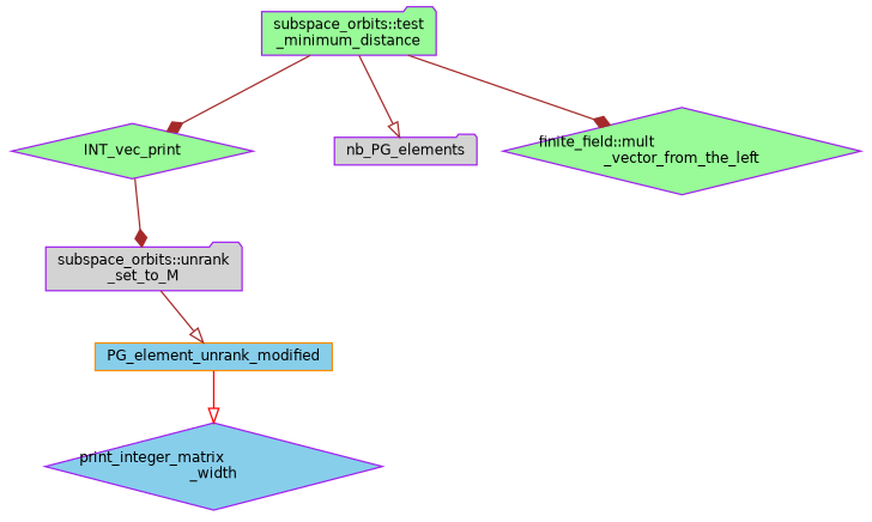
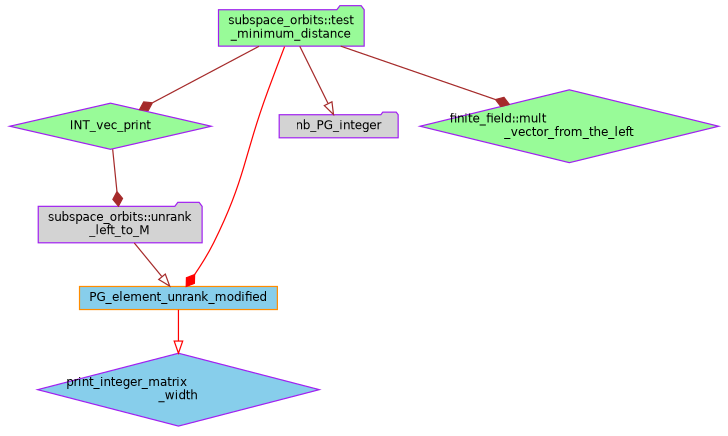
  digraph {
    rankdir=TB
    node [color=purple fillcolor=palegreen fontname=Helvetica fontsize=10 shape=folder style=filled]
    edge [arrowhead=diamond color=brown fontname=Helvetica fontsize=10 labelfontname=Helvetica labelfontsize=10 style=solid]
    n1 [fontcolor=black height=0.2 label="subspace_orbits::test\l_minimum_distance" width=0.4]
    n2 [height=0.2 label=INT_vec_print shape=diamond width=0.4]
    n3 [color=darkorange fillcolor=skyblue height=0.2 label=PG_element_unrank_modified shape=box width=0.4]
-   n4 [fillcolor=lightgrey height=0.2 label=nb_PG_elements width=0.4]
+   n4 [fillcolor=lightgrey height=0.2 label=nb_PG_integer width=0.4]
    n5 [height=0.2 label="finite_field::mult\l_vector_from_the_left" shape=diamond width=0.4]
-   n6 [fillcolor=lightgrey height=0.2 label="subspace_orbits::unrank\l_set_to_M" width=0.4]
+   n6 [fillcolor=lightgrey height=0.2 label="subspace_orbits::unrank\l_left_to_M" width=0.4]
    n7 [fillcolor=skyblue height=0.2 label="print_integer_matrix\l_width" shape=diamond width=0.4]
    n1 -> n2
+   n1 -> n3 [color=red]
    n1 -> n4 [arrowhead=onormal]
    n1 -> n5
    n2 -> n6
    n3 -> n7 [arrowhead=onormal color=red]
    n6 -> n3 [arrowhead=onormal]
  }
